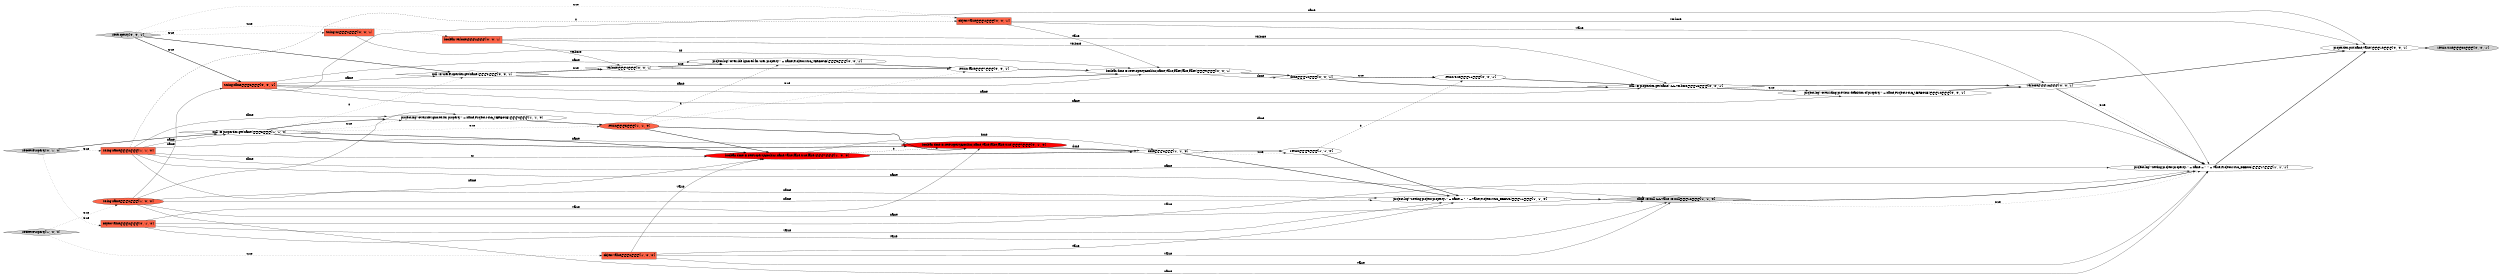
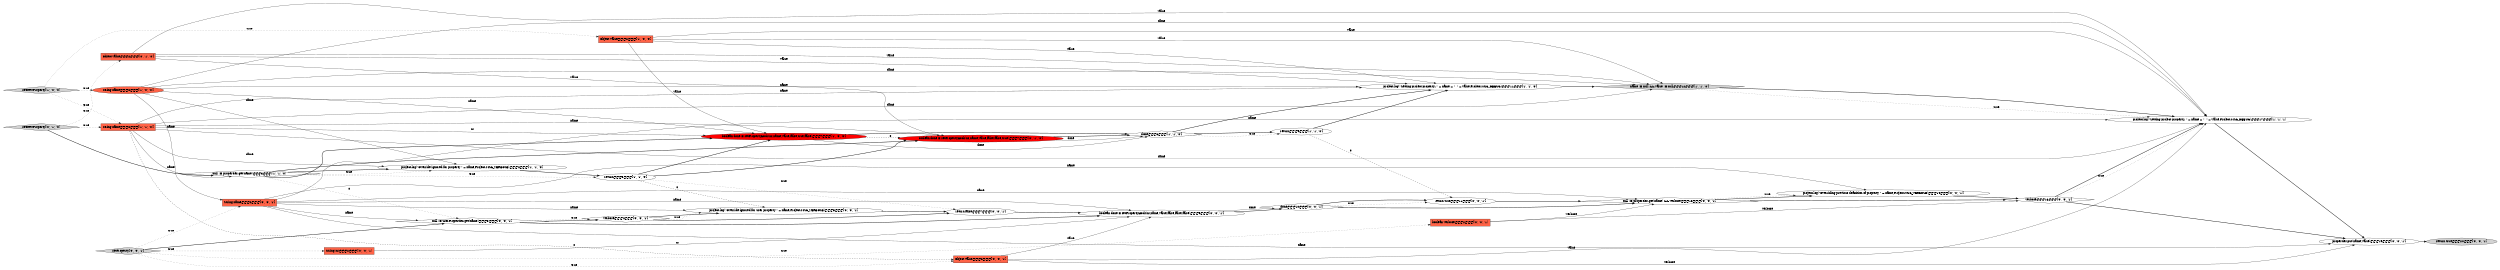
  digraph {
    rankdir=LR
    node [fillcolor=white shape=ellipse style=filled]
    edge [style=solid]
    n1 [fillcolor=tomato label="Object value@@@2@@@['0', '1', '0']" shape=box]
    n2 [label="project.log(\"Setting project property: \" + name + \"  \" + value,Project.MSG_DEBUG)@@@11@@@['1', '1', '0']"]
    n3 [fillcolor=lightgray label="name != null && value != null@@@12@@@['1', '1', '0']" shape=diamond]
    n4 [label="project.log(\"Setting project property: \" + name + \"  \" + value,Project.MSG_DEBUG)@@@17@@@['1', '1', '1']"]
    n5 [fillcolor=red label="boolean done = setPropertyHook(ns,name,value,false,false,true)@@@7@@@['0', '1', '0']"]
    n6 [label="properties.put(name,value)@@@19@@@['0', '0', '1']"]
    n7 [label="done@@@8@@@['1', '1', '0']" shape=diamond]
    n8 [label="verbose@@@4@@@['0', '0', '1']" shape=diamond]
    n9 [label="project.log(\"Override ignored for user property \" + name,Project.MSG_VERBOSE)@@@5@@@['0', '0', '1']"]
    n10 [label="return false@@@7@@@['0', '0', '1']"]
    n11 [label="boolean done = setPropertyHook(ns,name,value,false,false,false)@@@9@@@['0', '0', '1']"]
    n12 [fillcolor=tomato label="String ns@@@2@@@['0', '0', '1']" shape=box]
    n13 [label="done@@@10@@@['0', '0', '1']" shape=diamond]
    n14 [fillcolor=red label="boolean done = setPropertyHook(ns,name,value,false,true,false)@@@7@@@['1', '0', '0']"]
    n15 [label="return@@@9@@@['1', '1', '0']"]
    n16 [label="return true@@@11@@@['0', '0', '1']"]
    n17 [label="null != properties.get(name) && verbose@@@13@@@['0', '0', '1']" shape=diamond]
    n18 [label="project.log(\"Overriding previous definition of property \" + name,Project.MSG_VERBOSE)@@@14@@@['0', '0', '1']"]
    n19 [label="verbose@@@16@@@['0', '0', '1']" shape=diamond]
    n20 [fillcolor=tomato label="Object value@@@2@@@['1', '0', '0']" shape=box]
    n21 [fillcolor=tomato label="String name@@@2@@@['1', '0', '0']"]
    n22 [label="project.log(\"Override ignored for property \" + name,Project.MSG_VERBOSE)@@@4@@@['1', '1', '0']"]
    n23 [fillcolor=tomato label="String name@@@2@@@['0', '0', '1']" shape=box]
-   n24 [fillcolor=tomato label="return@@@5@@@['1', '1', '0']"]
+   n24 [label="return@@@5@@@['1', '1', '0']"]
    n25 [label="null != properties.get(name)@@@3@@@['1', '1', '0']" shape=diamond]
    n26 [label="null != userProperties.get(name)@@@3@@@['0', '0', '1']" shape=diamond]
    n27 [fillcolor=lightgray label="return true@@@20@@@['0', '0', '1']"]
    n28 [fillcolor=lightgray label="setProperty['0', '0', '1']" shape=diamond]
    n29 [fillcolor=tomato label="Object value@@@2@@@['0', '0', '1']" shape=box]
    n30 [fillcolor=tomato label="boolean verbose@@@2@@@['0', '0', '1']" shape=box]
    n31 [fillcolor=lightgray label="setNewProperty['1', '0', '0']" shape=diamond]
    n32 [fillcolor=tomato label="String name@@@2@@@['1', '1', '0']" shape=box]
    n33 [fillcolor=lightgray label="setNewProperty['0', '1', '0']" shape=diamond]
    n1 -> n2 [label=value]
    n1 -> n3 [label=value]
    n1 -> n4 [label=value]
    n1 -> n5 [label=value]
    n2 -> n3 [style=bold]
    n3 -> n4 [label=true style=dotted]
    n3 -> n4 [style=bold]
    n4 -> n6 [style=bold]
    n5 -> n7 [label=done]
    n5 -> n7 [style=bold]
    n6 -> n27 [style=bold]
    n7 -> n2 [style=bold]
    n7 -> n15 [label=true style=dotted]
    n7 -> n15 [style=bold]
    n8 -> n9 [style=bold]
    n8 -> n9 [label=true style=dotted]
    n8 -> n10 [style=bold]
    n9 -> n10 [style=bold]
    n10 -> n11 [style=bold]
    n11 -> n13 [style=bold]
    n11 -> n13 [label=done]
    n12 -> n11 [label=ns]
    n13 -> n16 [label=true style=dotted]
    n13 -> n16 [style=bold]
    n13 -> n17 [style=bold]
    n14 -> n5 [label=0 style=dashed]
    n14 -> n7 [style=bold]
    n14 -> n7 [label=done]
    n15 -> n2 [style=bold]
    n15 -> n16 [label=0 style=dashed]
    n16 -> n17 [style=bold]
    n17 -> n18 [label=true style=dotted]
    n17 -> n18 [style=bold]
    n17 -> n19 [style=bold]
    n18 -> n19 [style=bold]
    n19 -> n4 [style=bold]
    n19 -> n4 [label=true style=dotted]
    n19 -> n6 [style=bold]
    n20 -> n2 [label=value]
    n20 -> n3 [label=value]
    n20 -> n4 [label=value]
    n20 -> n14 [label=value]
    n21 -> n2 [label=name]
    n21 -> n3 [label=name]
    n21 -> n4 [label=name]
    n21 -> n14 [label=name]
    n21 -> n22 [label=name]
    n21 -> n23 [label=name]
    n22 -> n24 [style=bold]
    n23 -> n4 [label=name]
    n23 -> n6 [label=name]
    n23 -> n9 [label=name]
    n23 -> n11 [label=name]
    n23 -> n17 [label=name]
    n23 -> n18 [label=name]
    n23 -> n26 [label=name]
    n24 -> n5 [style=bold]
    n24 -> n9 [label=0 style=dashed]
    n24 -> n10 [label=true style=dotted]
    n24 -> n14 [style=bold]
    n25 -> n5 [style=bold]
    n25 -> n14 [style=bold]
    n25 -> n22 [label=true style=dotted]
    n25 -> n22 [style=bold]
    n25 -> n24 [label=true style=dotted]
    n25 -> n26 [label=0 style=dotted]
    n26 -> n8 [style=bold]
    n26 -> n8 [label=true style=dotted]
    n26 -> n11 [style=bold]
    n28 -> n12 [label=true style=dotted]
-   n28 -> n23 [label=true style=bold]
+   n28 -> n23 [label=true style=dotted]
    n28 -> n26 [style=bold]
    n28 -> n29 [label=true style=dotted]
    n28 -> n30 [label=true style=dotted]
    n29 -> n4 [label=value]
    n29 -> n6 [label=verbose]
    n29 -> n11 [label=value]
-   n30 -> n8 [label=verbose]
    n30 -> n17 [label=verbose]
    n30 -> n19 [label=verbose]
    n31 -> n20 [label=true style=dotted]
    n31 -> n21 [label=true style=dotted]
+   n31 -> n32 [label=true style=dotted]
    n32 -> n2 [label=name]
    n32 -> n3 [label=name]
    n32 -> n4 [label=name]
    n32 -> n5 [label=name]
    n32 -> n14 [label=ns]
    n32 -> n22 [label=name]
    n32 -> n25 [label=name]
    n32 -> n29 [label=0 style=dashed]
    n33 -> n1 [label=true style=dotted]
    n33 -> n25 [style=bold]
    n33 -> n32 [label=true style=dotted]
  }
